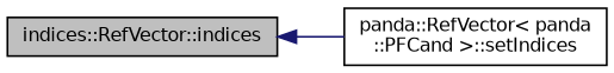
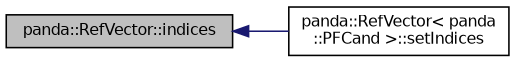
  digraph {
    rankdir=LR
    node [color=black fontname=Helvetica fontsize=10 shape=record style=filled]
-   n1 [fillcolor=grey75 fontcolor=black height=0.2 label="indices::RefVector::indices" width=0.4]
+   n1 [fillcolor=grey75 fontcolor=black height=0.2 label="panda::RefVector::indices" width=0.4]
    n2 [fillcolor=white height=0.2 label="panda::RefVector\< panda\l::PFCand \>::setIndices" width=0.4]
    n1 -> n2 [color=midnightblue dir=back fontname=Helvetica fontsize=10 labelfontname=Helvetica labelfontsize=10 style=solid]
  }
